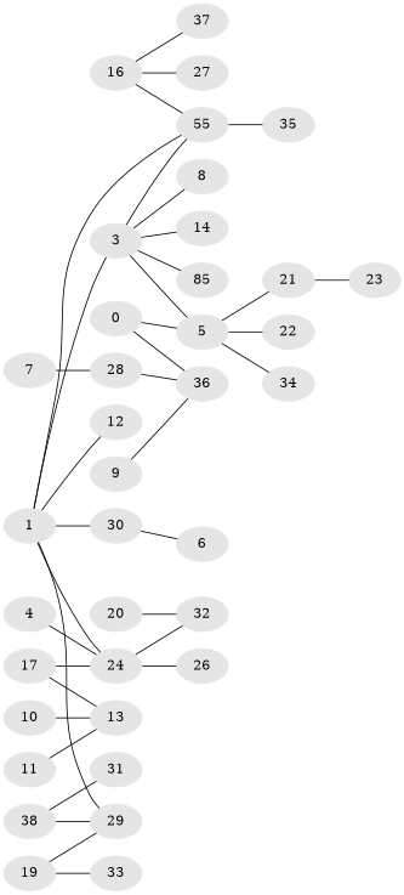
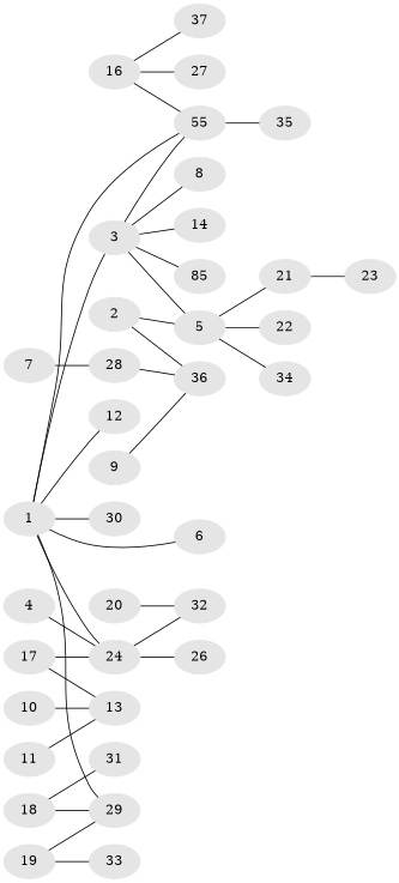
  graph {
    rankdir=LR
    node [color=gray90 style=filled]
    edge [weight=1.0]
    1
    3
    6
    12
    24
    n6 [label=55]
    29
    30
    5
    8
    14
    n12 [label=85]
    32
    26
    35
-   2 [label=0]
+   2
    36
    21
    22
    34
    4
    23
    7
    28
    9
    10
    13
    11
    16
    27
    37
    17
-   18 [label=38]
+   18
    31
    19
    33
    20
    1 -- 3
-   30 -- 6
+   1 -- 6
    1 -- 12
    1 -- 24
    1 -- n6
    1 -- 29
    1 -- 30
    3 -- n6
    3 -- 5
    3 -- 8
    3 -- 14
    3 -- n12
    24 -- 32
    24 -- 26
    n6 -- 35
    5 -- 21
    5 -- 22
    5 -- 34
    2 -- 5
    2 -- 36
    21 -- 23
    4 -- 24
    7 -- 28
    28 -- 36
    9 -- 36
    10 -- 13
    11 -- 13
    16 -- n6
    16 -- 27
    16 -- 37
    17 -- 24
    17 -- 13
    18 -- 29
    18 -- 31
    19 -- 29
    19 -- 33
    20 -- 32
  }
